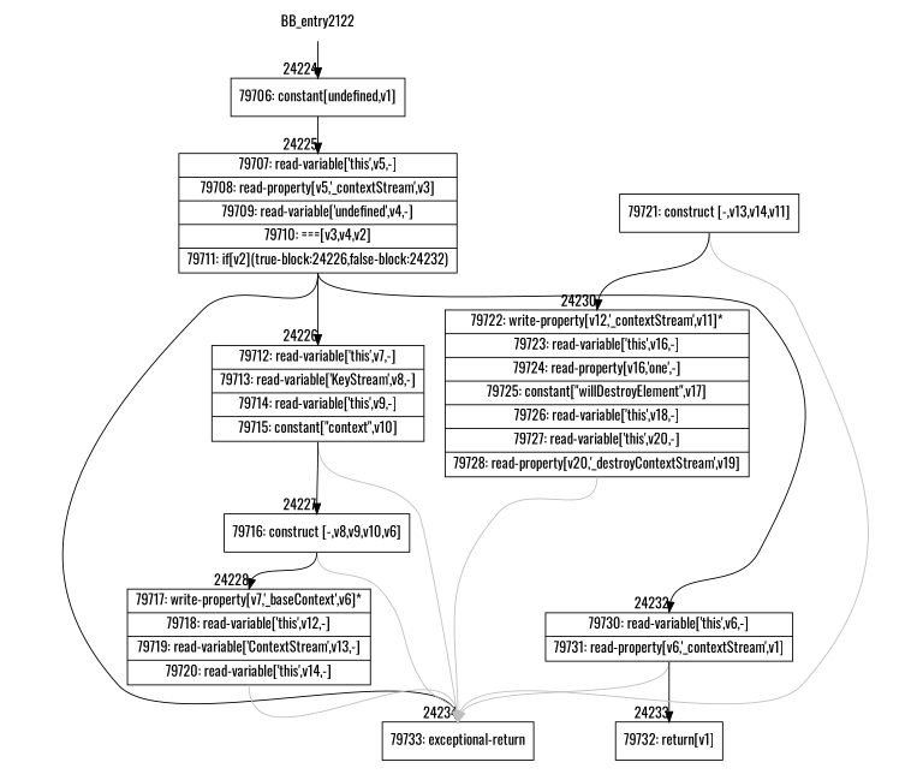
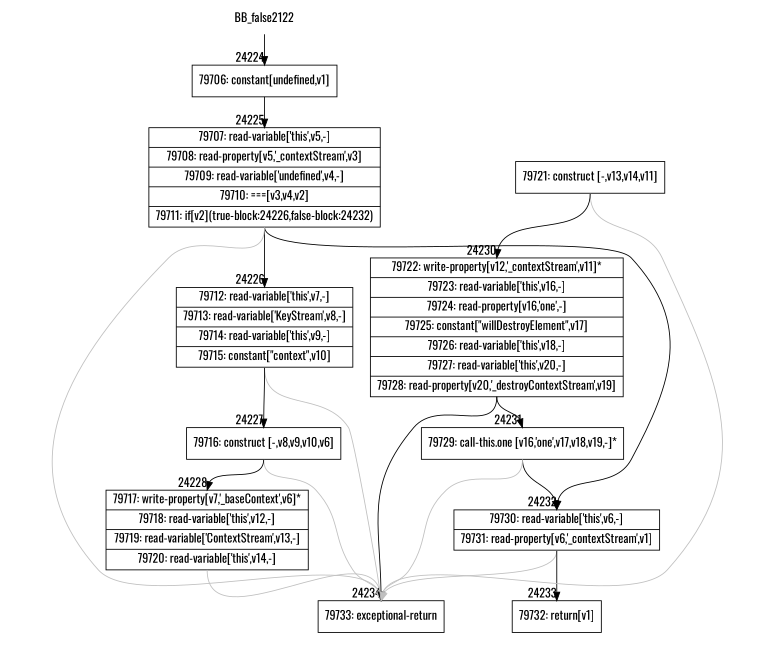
  digraph {
    fontname=Oswald
    rankdir=TD
    node [fontname=Oswald shape=record]
    edge [fontname=Oswald headport=n tailport=s]
-   BB_entry2122 [shape=none]
+   BB_entry2122 [shape=none label=BB_false2122]
    n2 [label="{79706: constant[undefined,v1]}"]
    n3 [label="{79707: read-variable['this',v5,-]|79708: read-property[v5,'_contextStream',v3]|79709: read-variable['undefined',v4,-]|79710: ===[v3,v4,v2]|79711: if[v2](true-block:24226,false-block:24232)}"]
    n4 [label="{79712: read-variable['this',v7,-]|79713: read-variable['KeyStream',v8,-]|79714: read-variable['this',v9,-]|79715: constant[\"context\",v10]}"]
    n5 [label="{79730: read-variable['this',v6,-]|79731: read-property[v6,'_contextStream',v1]}"]
    n6 [label="{79733: exceptional-return}"]
    n7 [label="{79716: construct [-,v8,v9,v10,v6]}"]
    n8 [label="{79732: return[v1]}"]
    n9 [label="{79717: write-property[v7,'_baseContext',v6]*|79718: read-variable['this',v12,-]|79719: read-variable['ContextStream',v13,-]|79720: read-variable['this',v14,-]}"]
    n10 [label="{79721: construct [-,v13,v14,v11]}"]
    n11 [label="{79722: write-property[v12,'_contextStream',v11]*|79723: read-variable['this',v16,-]|79724: read-property[v16,'one',-]|79725: constant[\"willDestroyElement\",v17]|79726: read-variable['this',v18,-]|79727: read-variable['this',v20,-]|79728: read-property[v20,'_destroyContextStream',v19]}"]
+   n12 [label="{79729: call-this.one [v16,'one',v17,v18,v19,-]*}"]
    BB_entry2122 -> n2 [headlabel="    24224"]
    n2 -> n3 [headlabel="      24225"]
    n3 -> n4 [headlabel="      24226"]
    n3 -> n5 [headlabel="      24232"]
-   n3 -> n6 [color=black headlabel="      24234"]
+   n3 -> n6 [color=gray headlabel="      24234"]
    n4 -> n6 [color=gray]
    n4 -> n7 [headlabel="      24227"]
    n5 -> n6 [color=gray]
    n5 -> n8 [headlabel="      24233"]
    n7 -> n6 [color=gray]
    n7 -> n9 [headlabel="      24228"]
    n9 -> n6 [color=gray]
    n10 -> n6 [color=gray]
    n10 -> n11 [headlabel="      24230"]
-   n11 -> n6 [color=gray]
+   n11 -> n6 [color=black]
+   n11 -> n12 [headlabel="      24231"]
+   n12 -> n5
+   n12 -> n6 [color=gray]
  }
